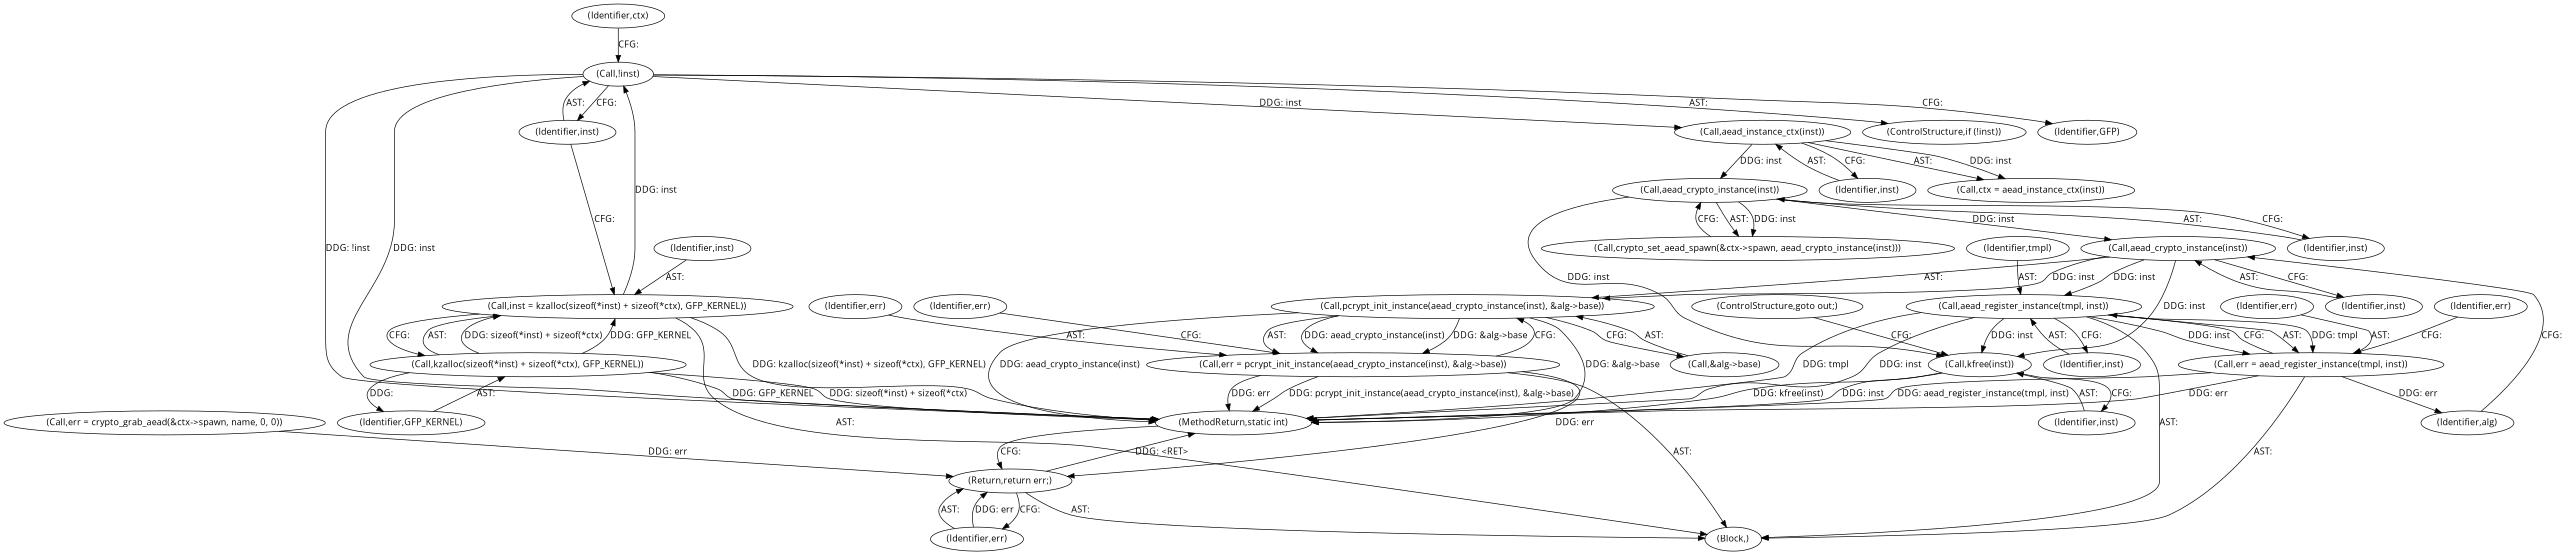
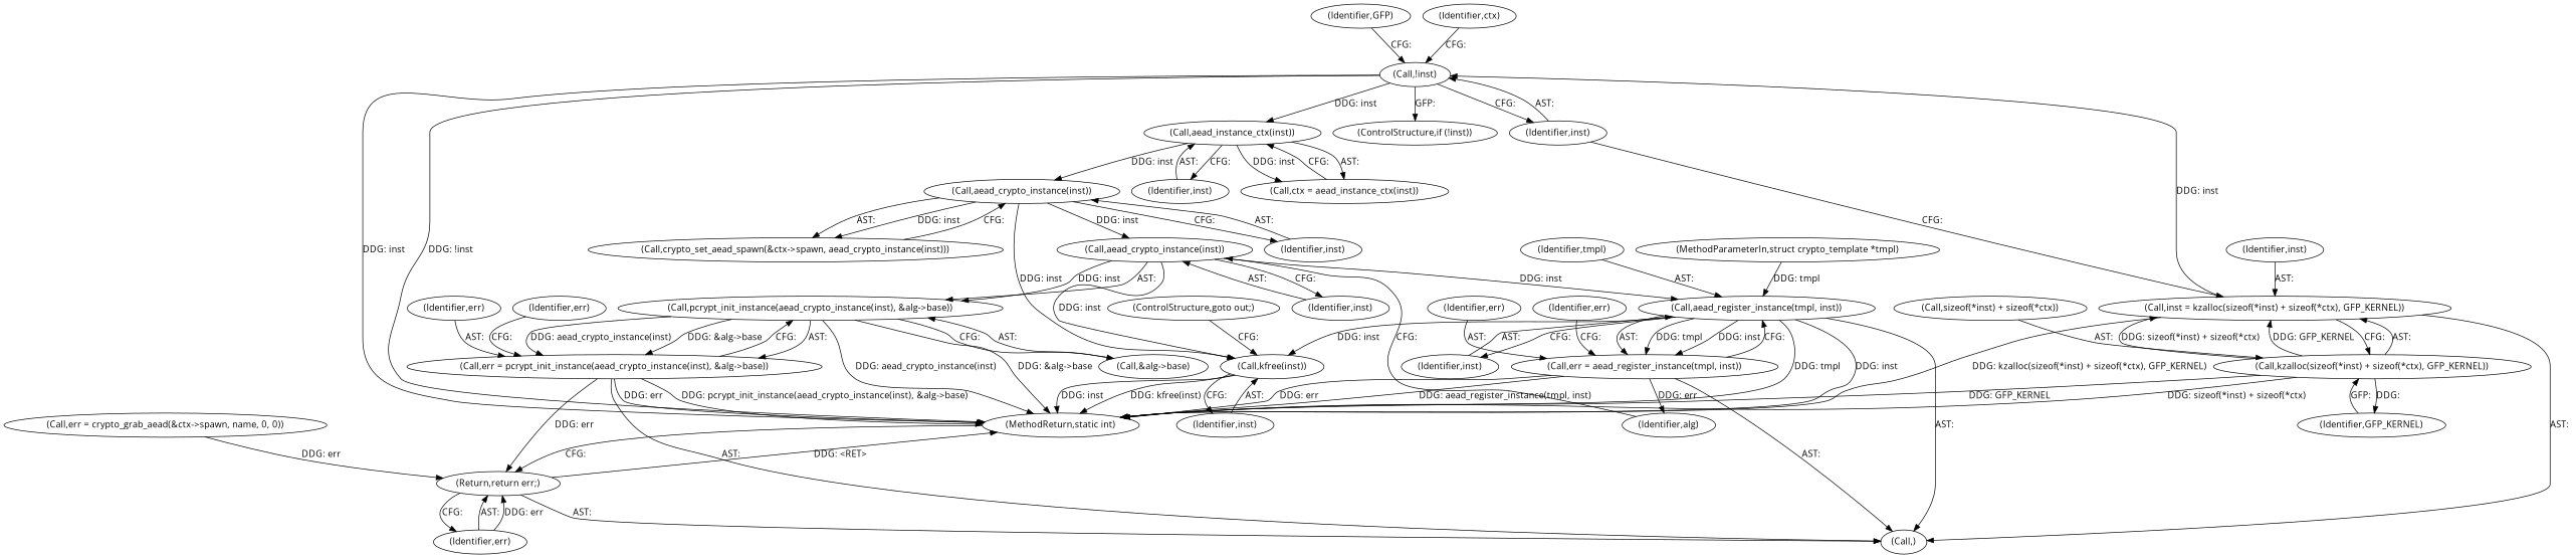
  digraph {
    fontname="Open Sans"
    node [fontname="Open Sans"]
    edge [fontname="Open Sans"]
    n1 [label="(Call,aead_crypto_instance(inst))"]
    n2 [label="(Call,pcrypt_init_instance(aead_crypto_instance(inst), &alg->base))"]
    n3 [label="(Call,aead_register_instance(tmpl, inst))"]
    n4 [label="(Call,kfree(inst))"]
    n5 [label="(Identifier,inst)"]
    n6 [label="(MethodReturn,static int)"]
    n7 [label="(Call,err = pcrypt_init_instance(aead_crypto_instance(inst), &alg->base))"]
    n8 [label="(Call,&alg->base)"]
-   n9 [label="(Block,)"]
+   n9 [label="(Call,)"]
    n10 [label="(Call,err = aead_register_instance(tmpl, inst))"]
    n11 [label="(Identifier,inst)"]
    n12 [label="(Identifier,inst)"]
    n13 [label="(Call,aead_crypto_instance(inst))"]
    n14 [label="(Identifier,inst)"]
    n15 [label="(Call,crypto_set_aead_spawn(&ctx->spawn, aead_crypto_instance(inst)))"]
    n16 [label="(Call,aead_instance_ctx(inst))"]
    n17 [label="(Call,ctx = aead_instance_ctx(inst))"]
    n18 [label="(Identifier,inst)"]
    n19 [label="(Call,!inst)"]
    n20 [label="(ControlStructure,if (!inst))"]
    n21 [label="(Identifier,inst)"]
    n22 [label="(Return,return err;)"]
    n23 [label="(Call,inst = kzalloc(sizeof(*inst) + sizeof(*ctx), GFP_KERNEL))"]
    n24 [label="(Call,kzalloc(sizeof(*inst) + sizeof(*ctx), GFP_KERNEL))"]
    n25 [label="(Identifier,GFP_KERNEL)"]
    n26 [label="(Identifier,err)"]
    n27 [label="(Identifier,alg)"]
    n28 [label="(Call,err = crypto_grab_aead(&ctx->spawn, name, 0, 0))"]
    n29 [label="(Identifier,err)"]
    n30 [label="(Identifier,GFP)"]
    n31 [label="(Identifier,err)"]
    n32 [label="(Identifier,tmpl)"]
+   n33 [label="(Call,sizeof(*inst) + sizeof(*ctx))"]
    n34 [label="(ControlStructure,goto out;)"]
    n35 [label="(Identifier,err)"]
    n36 [label="(Identifier,err)"]
+   n37 [label="(MethodParameterIn,struct crypto_template *tmpl)"]
    n38 [label="(Identifier,ctx)"]
    n39 [label="(Identifier,inst)"]
    n1 -> n2 [label="AST: "]
    n1 -> n2 [label="DDG: inst"]
    n1 -> n3 [label="DDG: inst"]
    n1 -> n4 [label="DDG: inst"]
    n1 -> n5 [label="CFG: "]
    n2 -> n6 [label="DDG: aead_crypto_instance(inst)"]
    n2 -> n6 [label="DDG: &alg->base"]
    n2 -> n7 [label="AST: "]
    n2 -> n7 [label="DDG: aead_crypto_instance(inst)"]
    n2 -> n7 [label="DDG: &alg->base"]
    n2 -> n8 [label="CFG: "]
    n3 -> n4 [label="DDG: inst"]
    n3 -> n6 [label="DDG: inst"]
    n3 -> n6 [label="DDG: tmpl"]
    n3 -> n9 [label="AST: "]
    n3 -> n10 [label="AST: "]
    n3 -> n10 [label="DDG: tmpl"]
    n3 -> n10 [label="DDG: inst"]
    n3 -> n11 [label="CFG: "]
    n4 -> n6 [label="DDG: inst"]
    n4 -> n6 [label="DDG: kfree(inst)"]
    n4 -> n12 [label="CFG: "]
    n5 -> n1 [label="AST: "]
    n6 -> n22 [label="CFG: "]
    n7 -> n2 [label="CFG: "]
    n7 -> n6 [label="DDG: pcrypt_init_instance(aead_crypto_instance(inst), &alg->base)"]
    n7 -> n6 [label="DDG: err"]
    n7 -> n9 [label="AST: "]
    n7 -> n22 [label="DDG: err"]
    n8 -> n2 [label="AST: "]
    n10 -> n3 [label="CFG: "]
    n10 -> n6 [label="DDG: aead_register_instance(tmpl, inst)"]
    n10 -> n6 [label="DDG: err"]
    n10 -> n9 [label="AST: "]
    n10 -> n27 [label="DDG: err"]
    n11 -> n3 [label="AST: "]
    n12 -> n4 [label="AST: "]
    n13 -> n1 [label="DDG: inst"]
    n13 -> n4 [label="DDG: inst"]
    n13 -> n14 [label="CFG: "]
    n13 -> n15 [label="AST: "]
    n13 -> n15 [label="DDG: inst"]
    n14 -> n13 [label="AST: "]
    n15 -> n13 [label="CFG: "]
    n16 -> n13 [label="DDG: inst"]
    n16 -> n17 [label="AST: "]
    n16 -> n17 [label="DDG: inst"]
    n16 -> n18 [label="CFG: "]
+   n17 -> n16 [label="CFG: "]
    n18 -> n16 [label="AST: "]
    n19 -> n6 [label="DDG: !inst"]
    n19 -> n6 [label="DDG: inst"]
    n19 -> n16 [label="DDG: inst"]
-   n19 -> n20 [label="AST: "]
+   n19 -> n20 [label="GFP: "]
    n19 -> n21 [label="CFG: "]
    n21 -> n19 [label="AST: "]
    n21 -> n23 [label="CFG: "]
    n22 -> n6 [label="DDG: <RET>"]
    n22 -> n9 [label="AST: "]
    n22 -> n26 [label="CFG: "]
    n23 -> n6 [label="DDG: kzalloc(sizeof(*inst) + sizeof(*ctx), GFP_KERNEL)"]
    n23 -> n9 [label="AST: "]
    n23 -> n19 [label="DDG: inst"]
    n23 -> n24 [label="CFG: "]
    n24 -> n6 [label="DDG: GFP_KERNEL"]
    n24 -> n6 [label="DDG: sizeof(*inst) + sizeof(*ctx)"]
    n24 -> n23 [label="AST: "]
    n24 -> n23 [label="DDG: sizeof(*inst) + sizeof(*ctx)"]
    n24 -> n23 [label="DDG: GFP_KERNEL"]
    n24 -> n25 [label="DDG: "]
-   n25 -> n24 [label="AST: "]
+   n25 -> n24 [label="GFP: "]
    n26 -> n22 [label="AST: "]
    n26 -> n22 [label="DDG: err"]
    n27 -> n1 [label="CFG: "]
    n28 -> n22 [label="DDG: err"]
    n29 -> n7 [label="AST: "]
-   n19 -> n30 [label="CFG: "]
+   n30 -> n19 [label="CFG: "]
    n31 -> n7 [label="CFG: "]
    n32 -> n3 [label="AST: "]
+   n33 -> n24 [label="AST: "]
    n34 -> n4 [label="CFG: "]
    n35 -> n10 [label="AST: "]
    n36 -> n10 [label="CFG: "]
+   n37 -> n3 [label="DDG: tmpl"]
    n38 -> n19 [label="CFG: "]
    n39 -> n23 [label="AST: "]
  }
